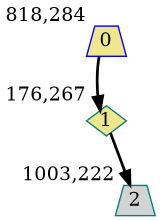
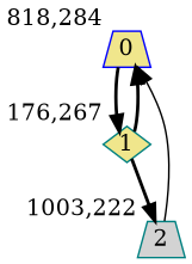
  digraph {
    bgcolor=white
    node [color=teal fillcolor=khaki fixedsize=true shape=trapezium style=filled]
    edge [style=bold]
    0 [color=blue height=0.3 width=0.4 xlabel="818,284"]
    1 [height=0.3 shape=diamond width=0.4 xlabel="176,267"]
    2 [fillcolor=lightgrey height=0.3 width=0.4 xlabel="1003,222"]
    0 -> 1
+   1 -> 0
    1 -> 2
+   2 -> 0 [style=solid]
  }
